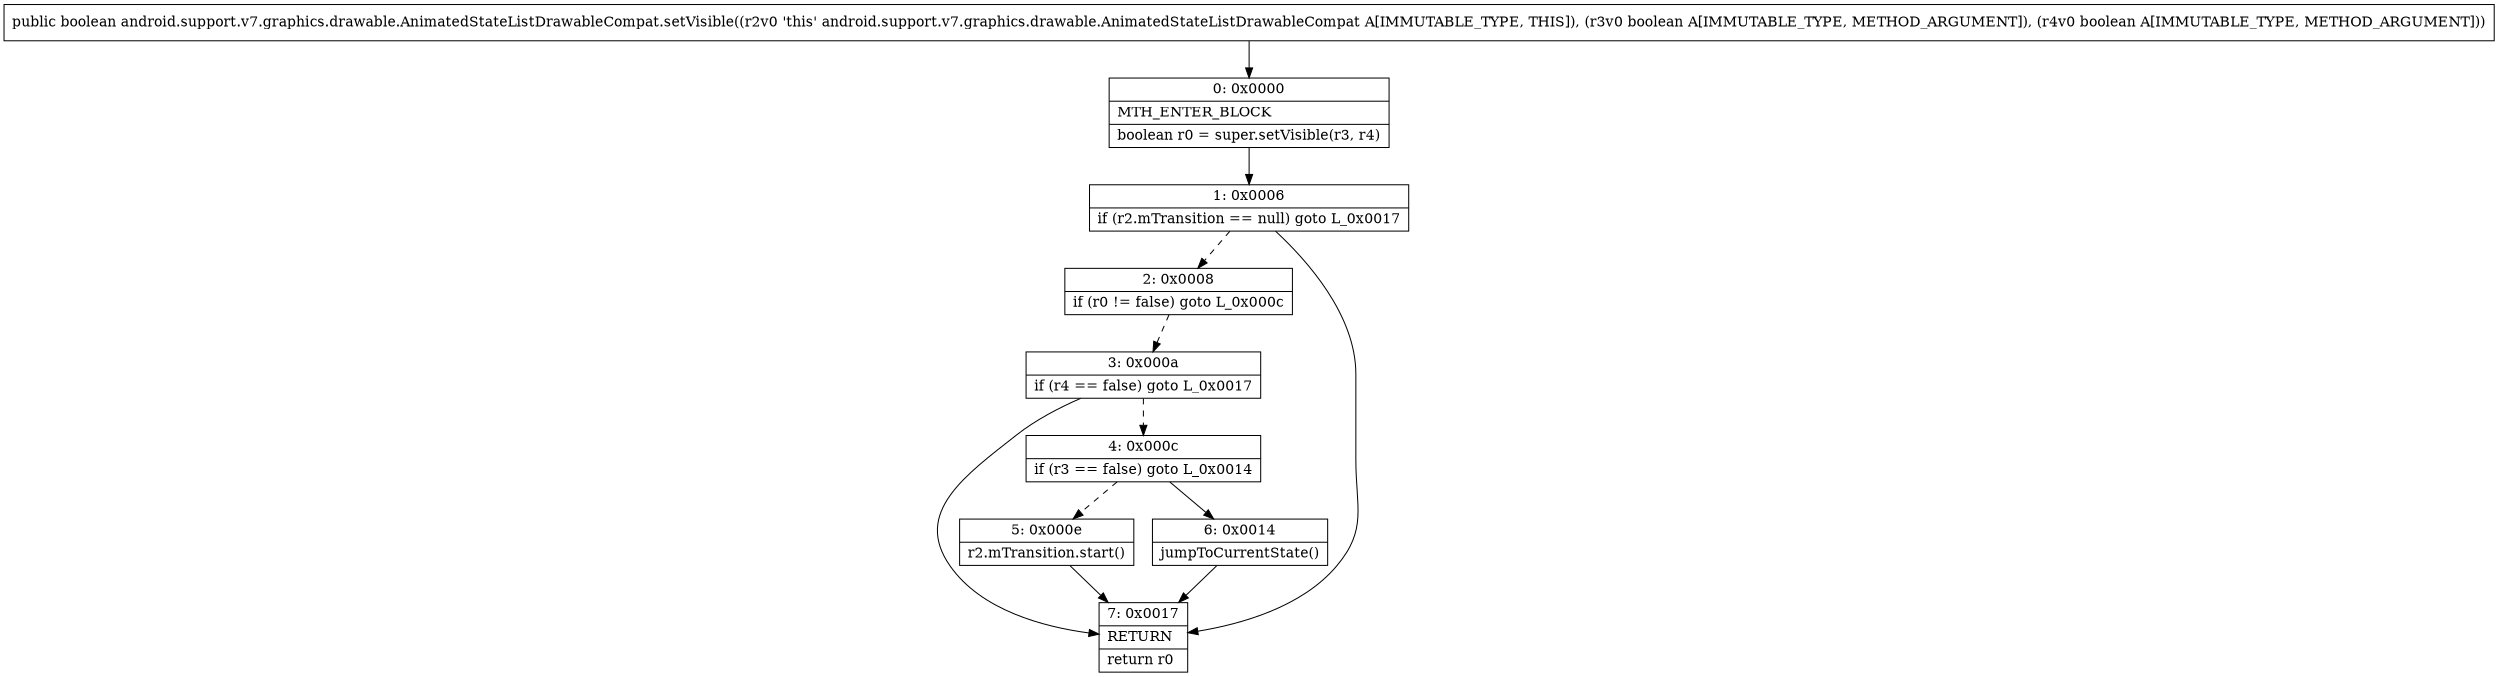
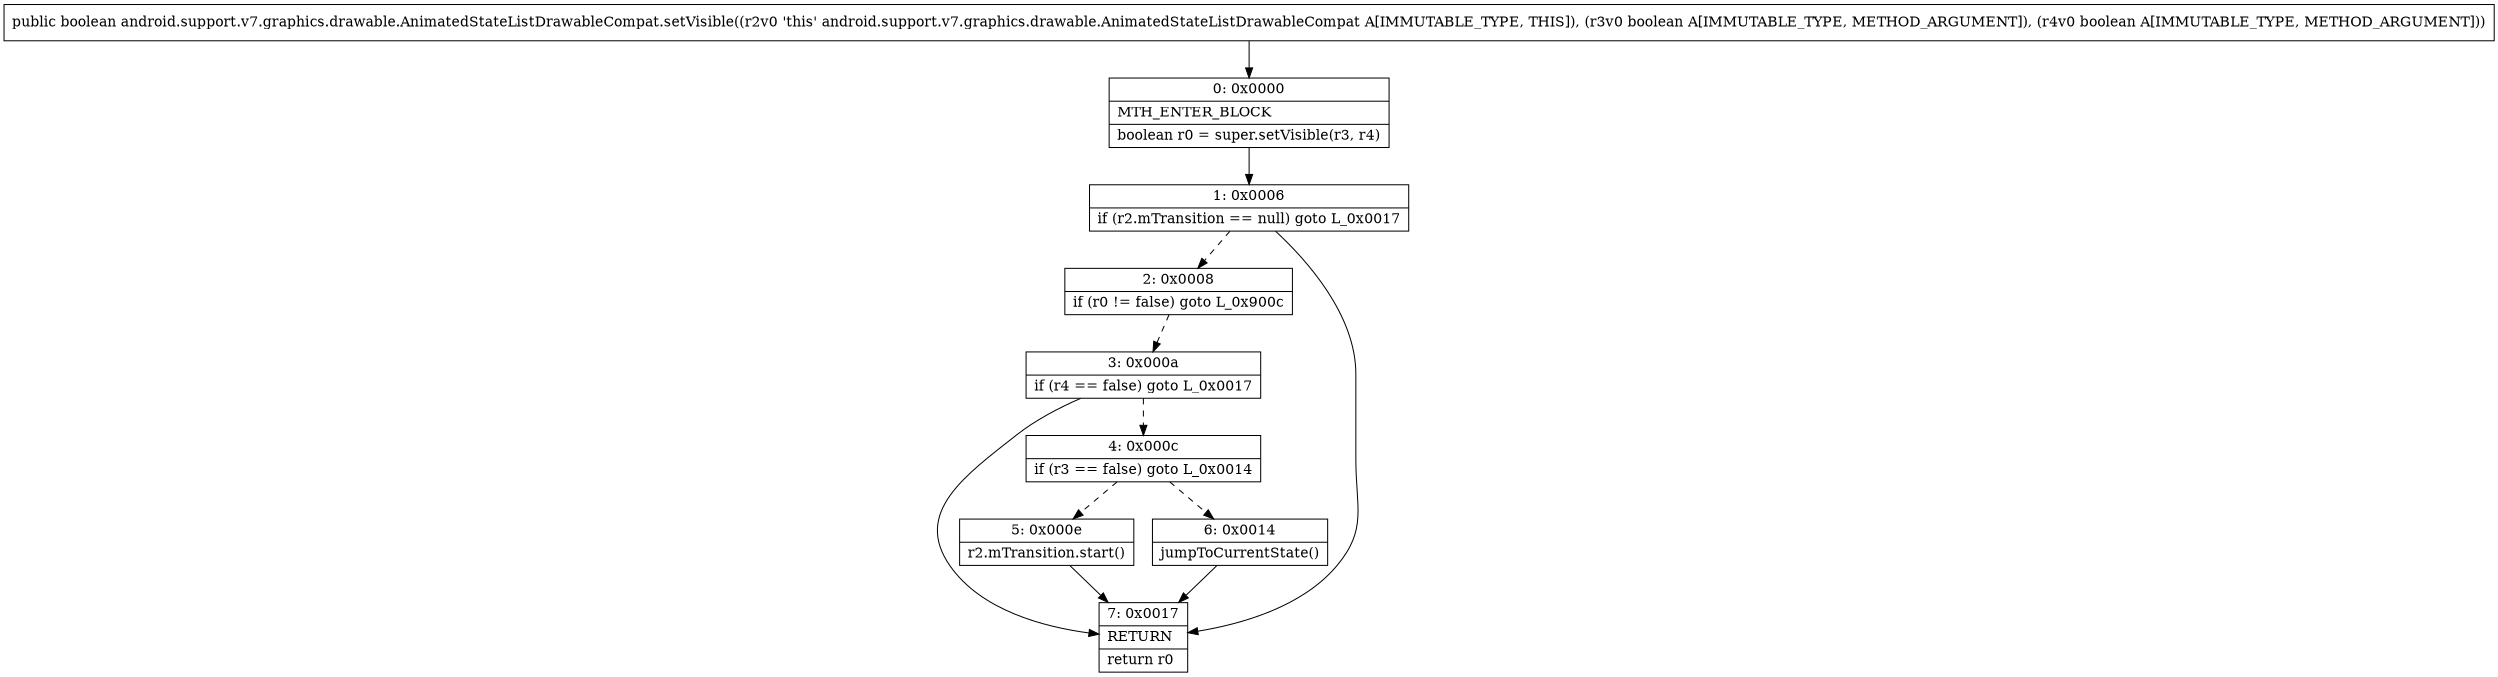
  digraph {
    node [shape=record]
    n1 [label="{0\:\ 0x0000|MTH_ENTER_BLOCK\l|boolean r0 = super.setVisible(r3, r4)\l}"]
    n2 [label="{1\:\ 0x0006|if (r2.mTransition == null) goto L_0x0017\l}"]
-   n3 [label="{2\:\ 0x0008|if (r0 != false) goto L_0x000c\l}"]
+   n3 [label="{2\:\ 0x0008|if (r0 != false) goto L_0x900c\l}"]
    n4 [label="{7\:\ 0x0017|RETURN\l|return r0\l}"]
    n5 [label="{3\:\ 0x000a|if (r4 == false) goto L_0x0017\l}"]
    n6 [label="{4\:\ 0x000c|if (r3 == false) goto L_0x0014\l}"]
    n7 [label="{5\:\ 0x000e|r2.mTransition.start()\l}"]
    n8 [label="{6\:\ 0x0014|jumpToCurrentState()\l}"]
    n9 [label="{public boolean android.support.v7.graphics.drawable.AnimatedStateListDrawableCompat.setVisible((r2v0 'this' android.support.v7.graphics.drawable.AnimatedStateListDrawableCompat A[IMMUTABLE_TYPE, THIS]), (r3v0 boolean A[IMMUTABLE_TYPE, METHOD_ARGUMENT]), (r4v0 boolean A[IMMUTABLE_TYPE, METHOD_ARGUMENT])) }"]
    n1 -> n2
    n2 -> n3 [style=dashed]
    n2 -> n4
    n3 -> n5 [style=dashed]
    n5 -> n4
    n5 -> n6 [style=dashed]
    n6 -> n7 [style=dashed]
-   n6 -> n8
+   n6 -> n8 [style=dashed]
    n7 -> n4
    n8 -> n4
    n9 -> n1
  }
